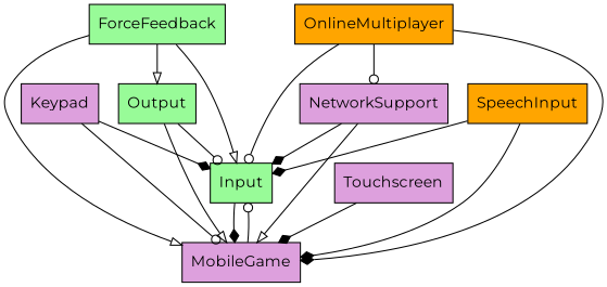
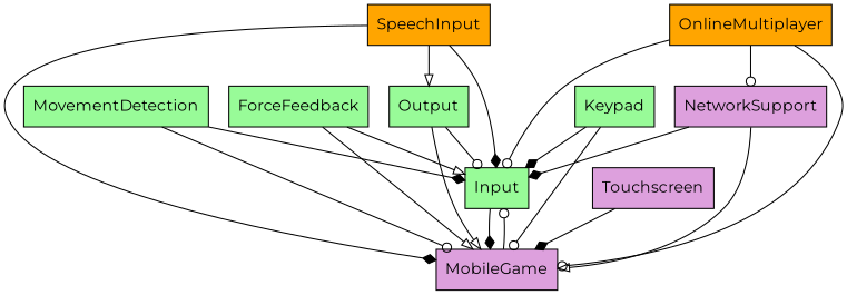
  digraph {
    fontname=Montserrat
    rankdir=TB
    node [fillcolor=palegreen fontname=Montserrat shape=box style=filled]
    edge [arrowhead=diamond fontname=Montserrat]
    n1 [label=Input]
    n2 [fillcolor=plum label=MobileGame]
+   n3 [label=MovementDetection]
    n4 [label=ForceFeedback]
    n5 [label=Output]
-   n6 [fillcolor=plum label=Keypad]
+   n6 [label=Keypad]
    n7 [fillcolor=orange label=SpeechInput]
    n8 [fillcolor=plum label=Touchscreen]
    n9 [fillcolor=plum label=NetworkSupport]
    n10 [fillcolor=orange label=OnlineMultiplayer]
    n1 -> n2
    n2 -> n1 [arrowhead=odot]
+   n3 -> n1
+   n3 -> n2 [arrowhead=odot]
    n4 -> n1 [arrowhead=onormal]
    n4 -> n2 [arrowhead=onormal]
-   n4 -> n5 [arrowhead=onormal]
+   n7 -> n5 [arrowhead=onormal]
    n5 -> n1 [arrowhead=odot]
    n5 -> n2 [arrowhead=onormal]
    n6 -> n1
    n6 -> n2 [arrowhead=odot]
    n7 -> n1
    n7 -> n2
    n8 -> n2
    n9 -> n1
    n9 -> n2 [arrowhead=onormal]
    n10 -> n1 [arrowhead=odot]
-   n10 -> n2
+   n10 -> n2 [arrowhead=odot]
    n10 -> n9 [arrowhead=odot]
  }
